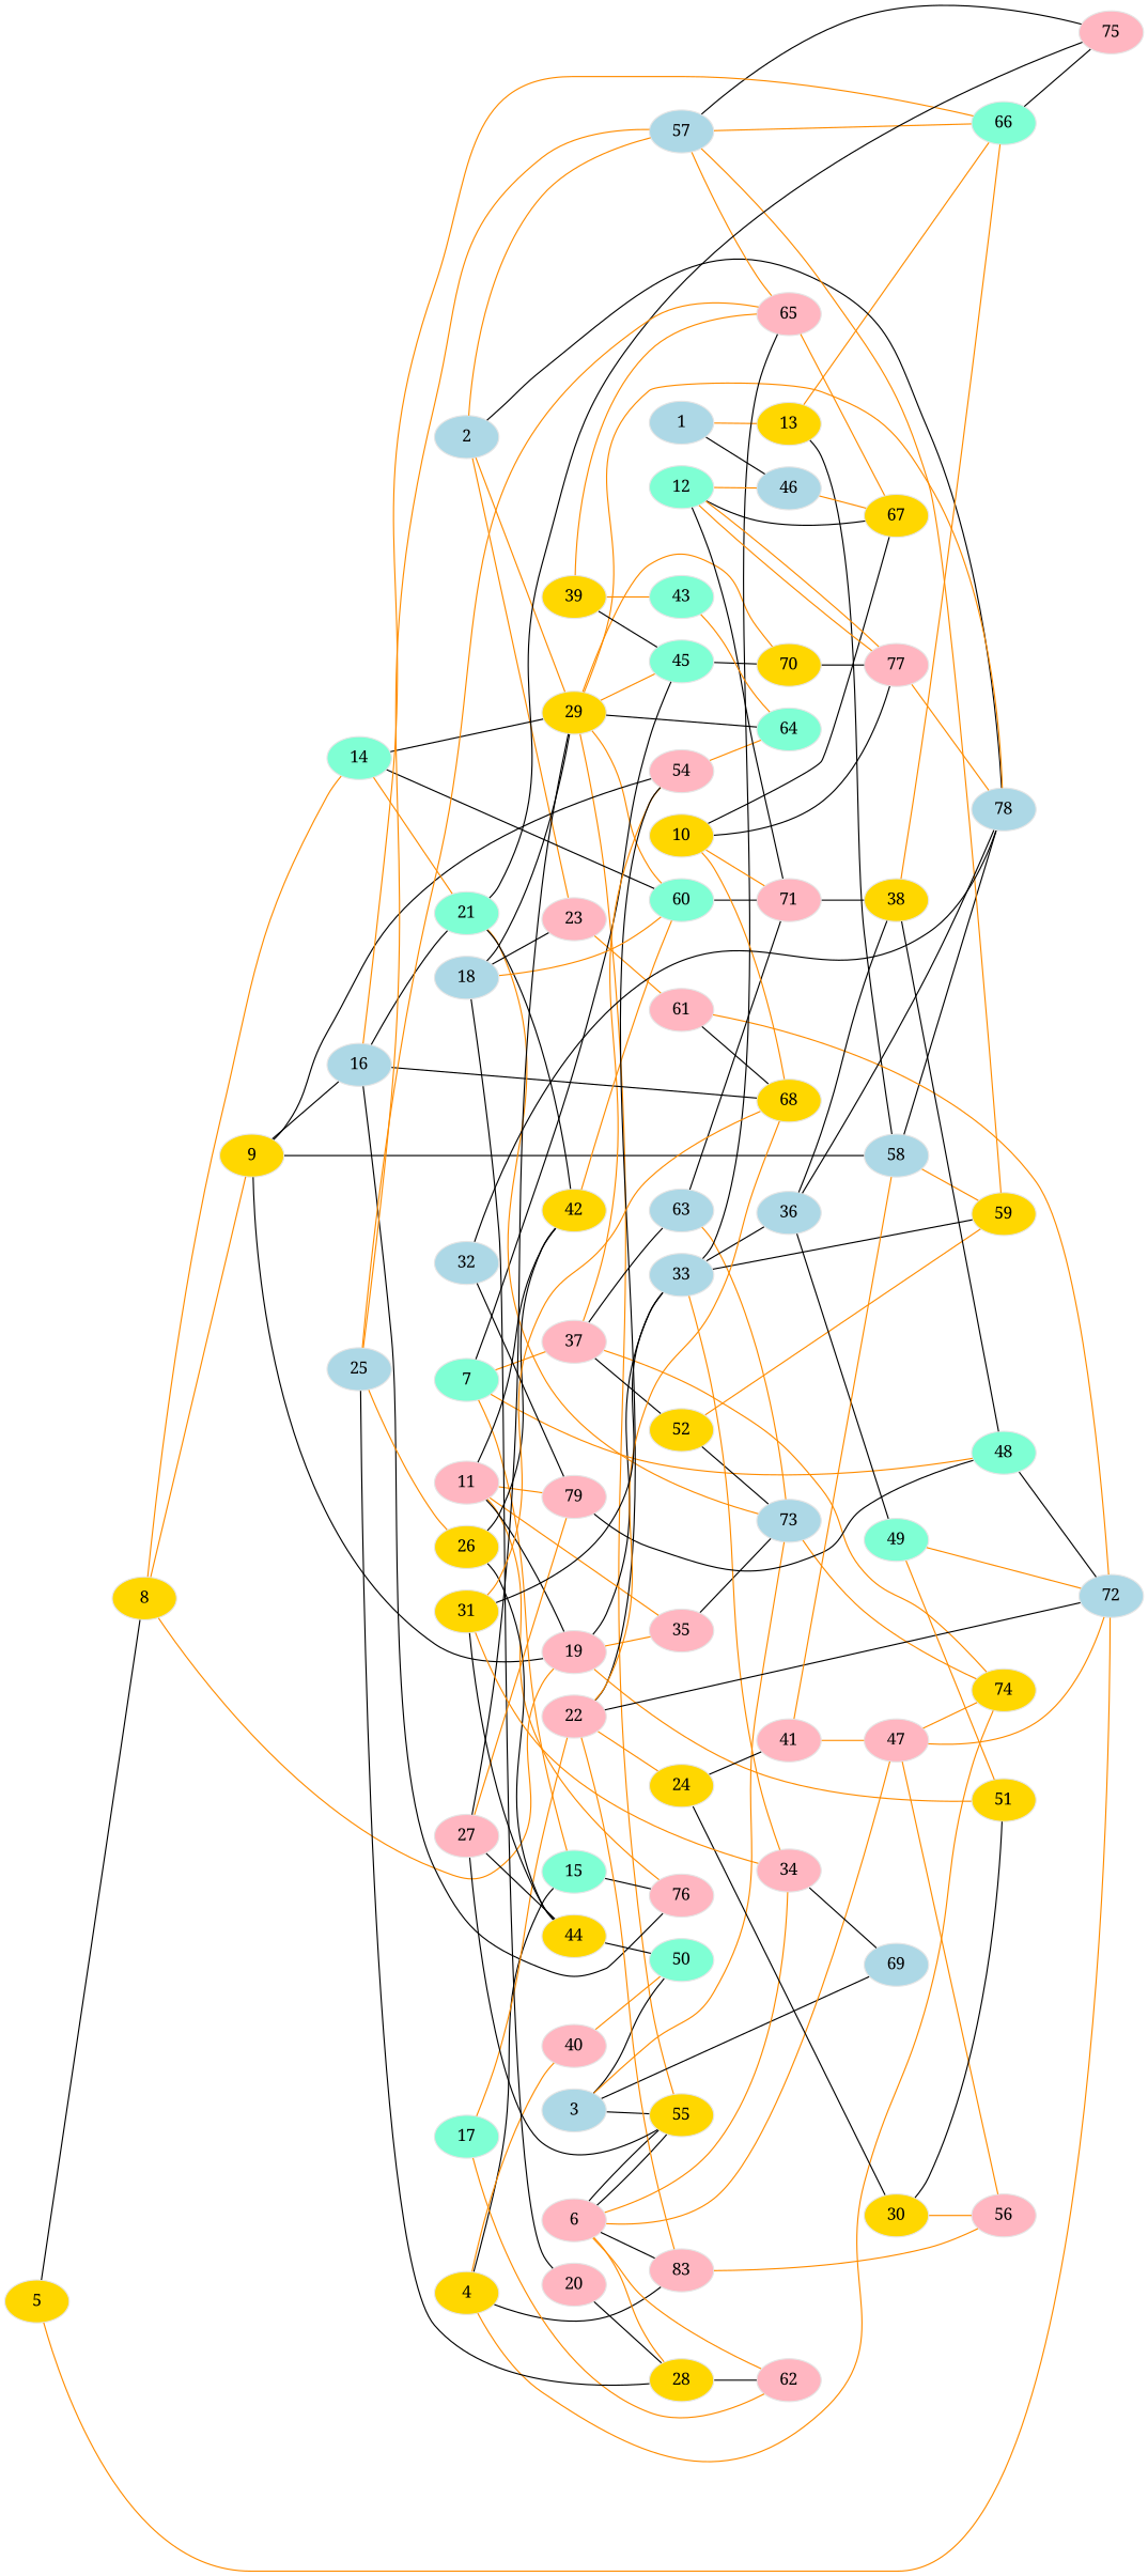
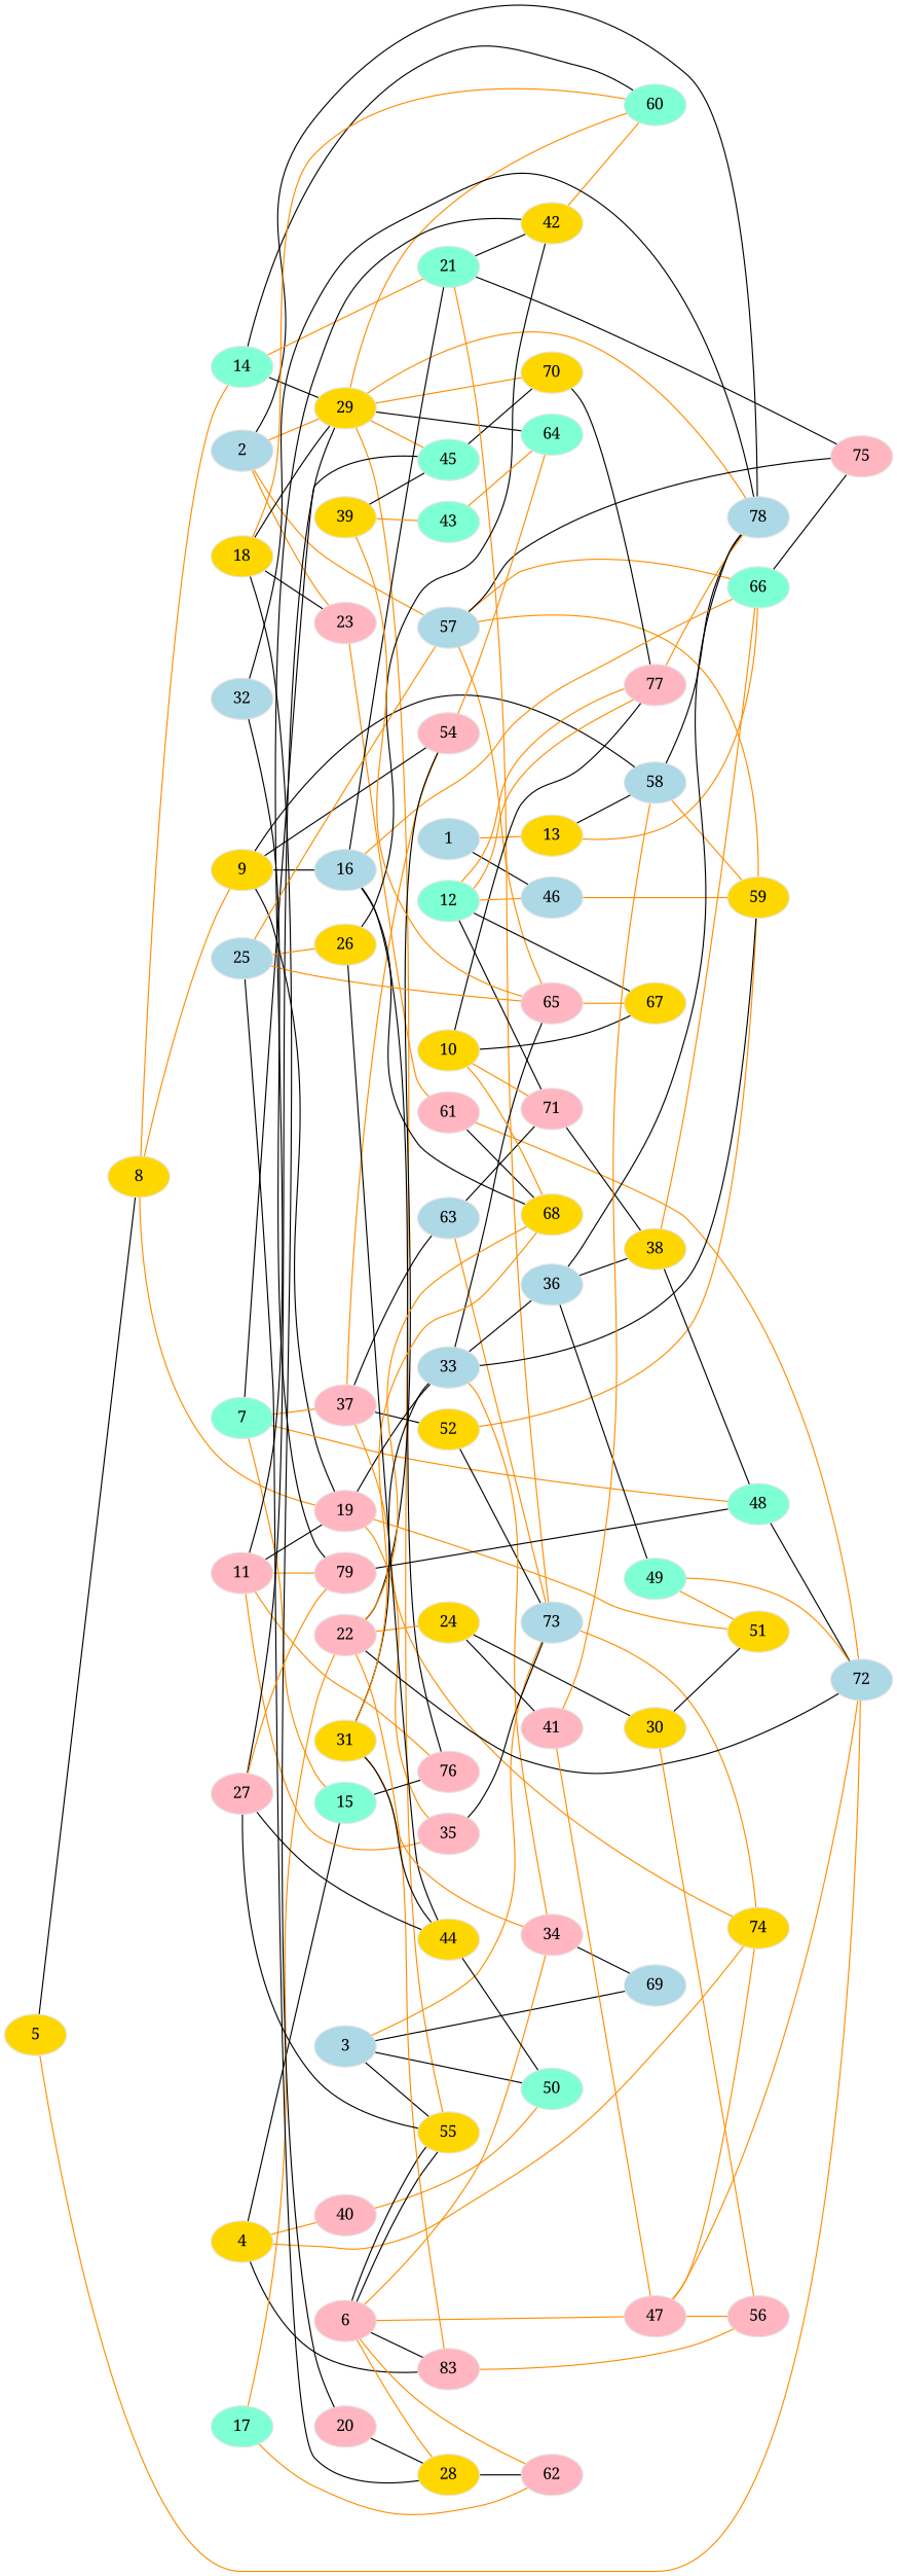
  graph {
    fontname="Noto Serif"
    rankdir=LR
    node [color=gray90 fillcolor=gold fontname="Noto Serif" style=filled]
    edge [color=darkorange fontname="Noto Serif"]
    1 [fillcolor=lightblue]
    13
    46 [fillcolor=lightblue]
    58 [fillcolor=lightblue]
    66 [fillcolor=aquamarine]
    59
    2 [fillcolor=lightblue]
    23 [fillcolor=lightpink]
    29
    57 [fillcolor=lightblue]
    78 [fillcolor=lightblue]
    61 [fillcolor=lightpink]
    55
    45 [fillcolor=aquamarine]
    60 [fillcolor=aquamarine]
    64 [fillcolor=aquamarine]
    70
    75 [fillcolor=lightpink]
    65 [fillcolor=lightpink]
    3 [fillcolor=lightblue]
    50 [fillcolor=aquamarine]
    69 [fillcolor=lightblue]
    73 [fillcolor=lightblue]
    74
    15 [fillcolor=aquamarine]
    4
    40 [fillcolor=lightpink]
    n28 [fillcolor=lightpink label=83]
    76 [fillcolor=lightpink]
    56 [fillcolor=lightpink]
    5
    8
    72 [fillcolor=lightblue]
    9
    14 [fillcolor=aquamarine]
    19 [fillcolor=lightpink]
    6 [fillcolor=lightpink]
    28
    34 [fillcolor=lightpink]
    47 [fillcolor=lightpink]
    62 [fillcolor=lightpink]
    7 [fillcolor=aquamarine]
    37 [fillcolor=lightpink]
    48 [fillcolor=aquamarine]
    54 [fillcolor=lightpink]
    52
    63 [fillcolor=lightblue]
    16 [fillcolor=lightblue]
    21 [fillcolor=aquamarine]
    35 [fillcolor=lightpink]
    33 [fillcolor=lightblue]
    51
    68
    10
    67
    71 [fillcolor=lightpink]
    77 [fillcolor=lightpink]
    38
    11 [fillcolor=lightpink]
    42
    79 [fillcolor=lightpink]
    12 [fillcolor=aquamarine]
    17 [fillcolor=aquamarine]
    22 [fillcolor=lightpink]
    24
-   18 [fillcolor=lightblue]
+   18
    20 [fillcolor=lightpink]
    36 [fillcolor=lightblue]
    30
    41 [fillcolor=lightpink]
    25 [fillcolor=lightblue]
    26
    44
    27 [fillcolor=lightpink]
    31
    32 [fillcolor=lightblue]
    49 [fillcolor=aquamarine]
    39
    43 [fillcolor=aquamarine]
    1 -- 13
    1 -- 46 [color=black]
    13 -- 58 [color=black]
    13 -- 66
-   46 -- 67
+   46 -- 59
    58 -- 59
    58 -- 78 [color=black]
    66 -- 75 [color=black]
    2 -- 23
    2 -- 29
    2 -- 57
    2 -- 78 [color=black]
    23 -- 61
    29 -- 78
    29 -- 55
    29 -- 45
    29 -- 60
    29 -- 64 [color=black]
    29 -- 70
    57 -- 66
    57 -- 59
    57 -- 75 [color=black]
    57 -- 65
    61 -- 72
    61 -- 68 [color=black]
    45 -- 70 [color=black]
-   60 -- 71 [color=black]
    70 -- 77 [color=black]
    65 -- 67
    3 -- 55 [color=black]
    3 -- 50 [color=black]
    3 -- 69 [color=black]
    3 -- 73
    73 -- 74
    15 -- 76 [color=black]
    4 -- 74
    4 -- 15 [color=black]
    4 -- 40
    4 -- n28 [color=black]
    40 -- 50
    n28 -- 56
    5 -- 8 [color=black]
    5 -- 72
    8 -- 9
    8 -- 14
    8 -- 19
    9 -- 58 [color=black]
    9 -- 19 [color=black]
    9 -- 54 [color=black]
    9 -- 16 [color=black]
    14 -- 29 [color=black]
    14 -- 60 [color=black]
    14 -- 21
    19 -- 35
    19 -- 33 [color=black]
    19 -- 51
    6 -- 55 [color=black]
    6 -- 55 [color=black]
    6 -- n28 [color=black]
    6 -- 28
    6 -- 34
    6 -- 47
    6 -- 62
    28 -- 62 [color=black]
    34 -- 69 [color=black]
    47 -- 74
    47 -- 56
    47 -- 72
    7 -- 45 [color=black]
    7 -- 15
    7 -- 37
    7 -- 48
    37 -- 74
    37 -- 54
    37 -- 52 [color=black]
    37 -- 63 [color=black]
    48 -- 72 [color=black]
    54 -- 64
    52 -- 59
    52 -- 73 [color=black]
    63 -- 73
    63 -- 71 [color=black]
    16 -- 66
    16 -- 76 [color=black]
    16 -- 21 [color=black]
    16 -- 68 [color=black]
    21 -- 75 [color=black]
    21 -- 73
    21 -- 42 [color=black]
    35 -- 73 [color=black]
    33 -- 59 [color=black]
    33 -- 65 [color=black]
    33 -- 34
    33 -- 36 [color=black]
    10 -- 68
    10 -- 67 [color=black]
    10 -- 71
    10 -- 77 [color=black]
    71 -- 38 [color=black]
    77 -- 78
    38 -- 66
    38 -- 48 [color=black]
    11 -- 76
    11 -- 19 [color=black]
    11 -- 35
    11 -- 42 [color=black]
    11 -- 79
    42 -- 60
    79 -- 48 [color=black]
    12 -- 46
    12 -- 67 [color=black]
    12 -- 71 [color=black]
    12 -- 77
    12 -- 77
    17 -- 62
    17 -- 22
    22 -- n28
    22 -- 72 [color=black]
    22 -- 54 [color=black]
    22 -- 68
    22 -- 24
    24 -- 30 [color=black]
    24 -- 41 [color=black]
    18 -- 23 [color=black]
    18 -- 29 [color=black]
    18 -- 60
    18 -- 20 [color=black]
    20 -- 28 [color=black]
    36 -- 78 [color=black]
    36 -- 38 [color=black]
    36 -- 49 [color=black]
    30 -- 56
    30 -- 51 [color=black]
    41 -- 58
    41 -- 47
    25 -- 57
    25 -- 65
    25 -- 28 [color=black]
    25 -- 26
    26 -- 42 [color=black]
    26 -- 44 [color=black]
    44 -- 50 [color=black]
    27 -- 29 [color=black]
    27 -- 55 [color=black]
    27 -- 79
    27 -- 44 [color=black]
    31 -- 34
    31 -- 33 [color=black]
    31 -- 68
    31 -- 44 [color=black]
    32 -- 78 [color=black]
    32 -- 79 [color=black]
    49 -- 72
    49 -- 51
    39 -- 45 [color=black]
    39 -- 65
    39 -- 43
    43 -- 64
  }
